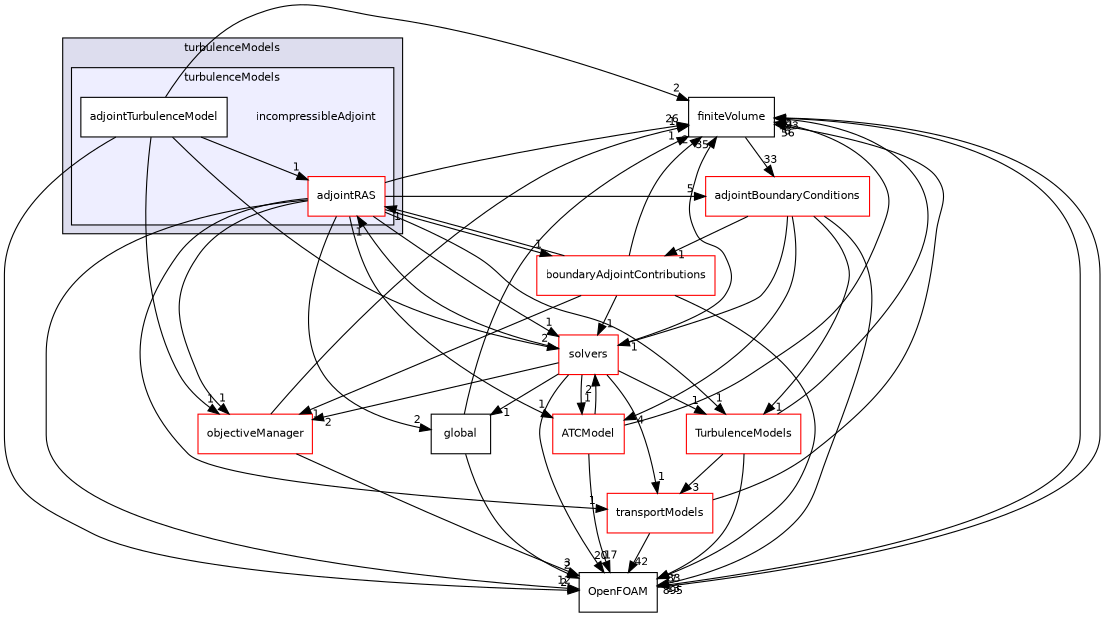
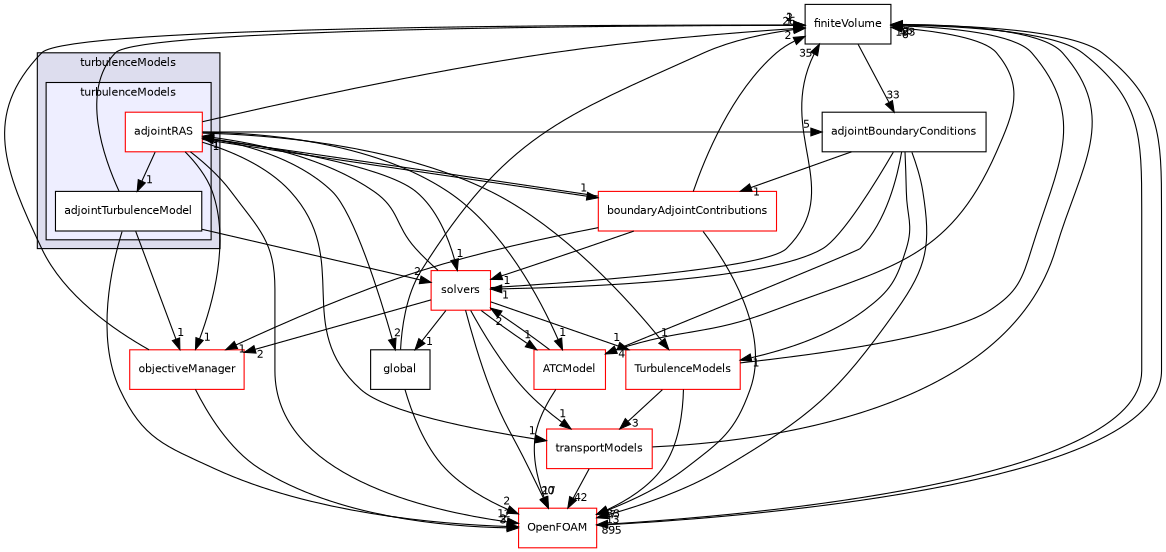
  digraph {
    compound=true
    node [fontname=Helvetica fontsize=10 shape=box color=red]
    edge [headlabel=1 labeldistance=1.5 labelfontname=Helvetica labelfontsize=10]
-   n1 [label=incompressibleAdjoint shape=plaintext color=""]
    n2 [fillcolor=white label=adjointRAS style=filled]
    n3 [color=black fillcolor=white label=adjointTurbulenceModel style=filled]
    n4 [color=black label=finiteVolume]
    n5 [label=solvers]
    n6 [label=objectiveManager]
    n7 [label=TurbulenceModels]
-   n8 [label=adjointBoundaryConditions]
+   n8 [color=black label=adjointBoundaryConditions]
    n9 [label=boundaryAdjointContributions]
    n10 [label=ATCModel]
-   n11 [color=black label=OpenFOAM]
+   n11 [label=OpenFOAM]
    n12 [label=transportModels]
    n13 [label=global color=""]
    subgraph cluster_1 {
      bgcolor="#ddddee"
      fontname=Helvetica
      fontsize=10
      label=turbulenceModels
      pencolor=black
      subgraph cluster_2 {
        bgcolor="#eeeeff"
        fontname=Helvetica
        fontsize=10
        label=turbulenceModels
        pencolor=black
-       n1
        n2
        n3
      }
    }
-   n3 -> n2
+   n2 -> n3
    n2 -> n4 [headlabel=26]
    n2 -> n5
    n2 -> n6
    n2 -> n7
    n2 -> n8 [headlabel=5]
    n2 -> n9
    n2 -> n10
    n2 -> n11 [headlabel=12]
    n2 -> n12
    n2 -> n13 [headlabel=2]
    n3 -> n4 [headlabel=2]
    n3 -> n5 [headlabel=2]
    n3 -> n6
    n3 -> n11 [headlabel=2]
    n4 -> n8 [headlabel=33]
    n4 -> n11 [headlabel=895]
    n5 -> n2
    n5 -> n4 [headlabel=35]
    n5 -> n6 [headlabel=2]
    n5 -> n7
    n5 -> n10
    n5 -> n11 [headlabel=20]
    n5 -> n12
    n5 -> n13
    n6 -> n4
    n6 -> n11 [headlabel=3]
    n7 -> n4 [headlabel=193]
    n7 -> n11 [headlabel=83]
    n7 -> n12 [headlabel=3]
    n8 -> n5
    n8 -> n7
    n8 -> n9
    n8 -> n10 [headlabel=4]
    n8 -> n11 [headlabel=13]
    n9 -> n2
    n9 -> n4 [headlabel=2]
    n9 -> n5
    n9 -> n6
    n9 -> n11 [headlabel=7]
    n10 -> n4 [headlabel=6]
    n10 -> n5 [headlabel=2]
    n10 -> n11 [headlabel=17]
    n11 -> n4 [headlabel=2]
    n12 -> n4 [headlabel=56]
    n12 -> n11 [headlabel=42]
    n13 -> n4
    n13 -> n11 [headlabel=2]
  }
